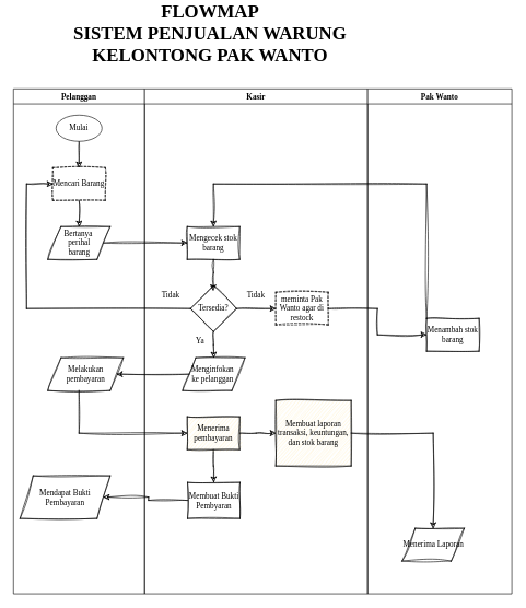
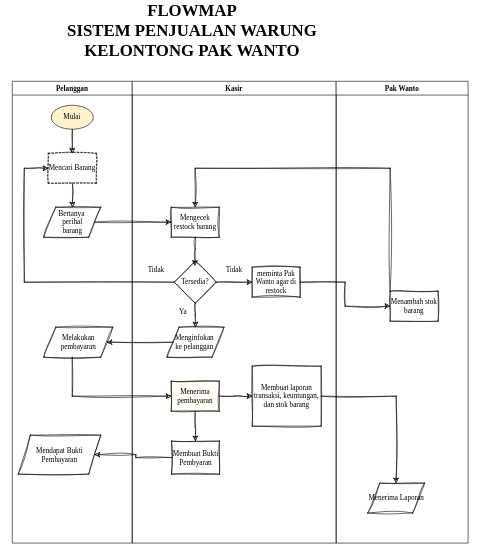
  <mxCell id="0" />
  <mxCell id="1" parent="0" />
  <mxCell id="2" value="Pelanggan" style="swimlane;whiteSpace=wrap;html=1;hachureGap=4;fontFamily=Architects Daughter;fontSource=https%3A%2F%2Ffonts.googleapis.com%2Fcss%3Ffamily%3DArchitects%2BDaughter;" vertex="1" parent="1"><mxGeometry x="20" y="120" width="200" height="770" as="geometry" /></mxCell>
  <mxCell id="3" style="edgeStyle=orthogonalEdgeStyle;rounded=0;sketch=1;hachureGap=4;jiggle=2;curveFitting=1;orthogonalLoop=1;jettySize=auto;html=1;fontFamily=Architects Daughter;fontSource=https%3A%2F%2Ffonts.googleapis.com%2Fcss%3Ffamily%3DArchitects%2BDaughter;" edge="1" parent="2" source="4" target="7"><mxGeometry relative="1" as="geometry" /></mxCell>
- <mxCell id="4" value="Mulai" style="ellipse;whiteSpace=wrap;html=1;hachureGap=4;fontFamily=Architects Daughter;fontSource=https%3A%2F%2Ffonts.googleapis.com%2Fcss%3Ffamily%3DArchitects%2BDaughter;" vertex="1" parent="2"><mxGeometry x="65" y="40" width="70" height="40" as="geometry" /></mxCell>
+ <mxCell id="4" value="Mulai" style="ellipse;whiteSpace=wrap;html=1;hachureGap=4;fontFamily=Architects Daughter;fontSource=https%3A%2F%2Ffonts.googleapis.com%2Fcss%3Ffamily%3DArchitects%2BDaughter;fillColor=#fff2cc;" vertex="1" parent="2"><mxGeometry x="65" y="40" width="70" height="40" as="geometry" /></mxCell>
  <mxCell id="5" value="Bertanya&amp;nbsp;&lt;div&gt;perihal&lt;/div&gt;&lt;div&gt;barang&lt;/div&gt;" style="shape=parallelogram;perimeter=parallelogramPerimeter;whiteSpace=wrap;html=1;fixedSize=1;sketch=1;hachureGap=4;jiggle=2;curveFitting=1;fontFamily=Architects Daughter;fontSource=https%3A%2F%2Ffonts.googleapis.com%2Fcss%3Ffamily%3DArchitects%2BDaughter;" vertex="1" parent="2"><mxGeometry x="52.5" y="210" width="95" height="50" as="geometry" /></mxCell>
  <mxCell id="6" style="edgeStyle=orthogonalEdgeStyle;rounded=0;sketch=1;hachureGap=4;jiggle=2;curveFitting=1;orthogonalLoop=1;jettySize=auto;html=1;entryX=0.5;entryY=0;entryDx=0;entryDy=0;fontFamily=Architects Daughter;fontSource=https%3A%2F%2Ffonts.googleapis.com%2Fcss%3Ffamily%3DArchitects%2BDaughter;" edge="1" parent="2" source="7" target="5"><mxGeometry relative="1" as="geometry" /></mxCell>
  <mxCell id="7" value="Mencari Barang" style="rounded=0;whiteSpace=wrap;html=1;sketch=1;hachureGap=4;jiggle=2;curveFitting=1;fontFamily=Architects Daughter;fontSource=https%3A%2F%2Ffonts.googleapis.com%2Fcss%3Ffamily%3DArchitects%2BDaughter;dashed=1;" vertex="1" parent="2"><mxGeometry x="60" y="120" width="80" height="50" as="geometry" /></mxCell>
  <mxCell id="8" value="Melakukan pembayaran" style="shape=parallelogram;perimeter=parallelogramPerimeter;whiteSpace=wrap;html=1;fixedSize=1;sketch=1;hachureGap=4;jiggle=2;curveFitting=1;fontFamily=Architects Daughter;fontSource=https%3A%2F%2Ffonts.googleapis.com%2Fcss%3Ffamily%3DArchitects%2BDaughter;" vertex="1" parent="2"><mxGeometry x="52.5" y="410" width="115" height="50" as="geometry" /></mxCell>
  <mxCell id="9" value="Mendapat Bukti Pembayaran" style="shape=parallelogram;perimeter=parallelogramPerimeter;whiteSpace=wrap;html=1;fixedSize=1;sketch=1;hachureGap=4;jiggle=2;curveFitting=1;fontFamily=Architects Daughter;fontSource=https%3A%2F%2Ffonts.googleapis.com%2Fcss%3Ffamily%3DArchitects%2BDaughter;" vertex="1" parent="2"><mxGeometry x="10" y="590" width="137.5" height="65" as="geometry" /></mxCell>
  <mxCell id="10" value="Kasir" style="swimlane;whiteSpace=wrap;html=1;hachureGap=4;fontFamily=Architects Daughter;fontSource=https%3A%2F%2Ffonts.googleapis.com%2Fcss%3Ffamily%3DArchitects%2BDaughter;" vertex="1" parent="1"><mxGeometry x="220" y="120" width="340" height="770" as="geometry" /></mxCell>
- <mxCell id="11" value="Mengecek stok barang" style="rounded=0;whiteSpace=wrap;html=1;sketch=1;hachureGap=4;jiggle=2;curveFitting=1;fontFamily=Architects Daughter;fontSource=https%3A%2F%2Ffonts.googleapis.com%2Fcss%3Ffamily%3DArchitects%2BDaughter;" vertex="1" parent="10"><mxGeometry x="65" y="210" width="80" height="50" as="geometry" /></mxCell>
+ <mxCell id="11" value="Mengecek restock barang" style="rounded=0;whiteSpace=wrap;html=1;sketch=1;hachureGap=4;jiggle=2;curveFitting=1;fontFamily=Architects Daughter;fontSource=https%3A%2F%2Ffonts.googleapis.com%2Fcss%3Ffamily%3DArchitects%2BDaughter;" vertex="1" parent="10"><mxGeometry x="65" y="210" width="80" height="50" as="geometry" /></mxCell>
  <mxCell id="12" style="edgeStyle=orthogonalEdgeStyle;rounded=0;sketch=1;hachureGap=4;jiggle=2;curveFitting=1;orthogonalLoop=1;jettySize=auto;html=1;entryX=0.5;entryY=0;entryDx=0;entryDy=0;fontFamily=Architects Daughter;fontSource=https%3A%2F%2Ffonts.googleapis.com%2Fcss%3Ffamily%3DArchitects%2BDaughter;" edge="1" parent="10" source="14" target="16"><mxGeometry relative="1" as="geometry" /></mxCell>
  <mxCell id="13" style="edgeStyle=orthogonalEdgeStyle;rounded=0;sketch=1;hachureGap=4;jiggle=2;curveFitting=1;orthogonalLoop=1;jettySize=auto;html=1;entryX=0;entryY=0.5;entryDx=0;entryDy=0;fontFamily=Architects Daughter;fontSource=https%3A%2F%2Ffonts.googleapis.com%2Fcss%3Ffamily%3DArchitects%2BDaughter;" edge="1" parent="10" source="14" target="23"><mxGeometry relative="1" as="geometry" /></mxCell>
  <mxCell id="14" value="Tersedia?" style="rhombus;whiteSpace=wrap;html=1;sketch=1;hachureGap=4;jiggle=2;curveFitting=1;fontFamily=Architects Daughter;fontSource=https%3A%2F%2Ffonts.googleapis.com%2Fcss%3Ffamily%3DArchitects%2BDaughter;" vertex="1" parent="10"><mxGeometry x="70" y="300" width="70" height="70" as="geometry" /></mxCell>
  <mxCell id="15" style="edgeStyle=orthogonalEdgeStyle;rounded=0;sketch=1;hachureGap=4;jiggle=2;curveFitting=1;orthogonalLoop=1;jettySize=auto;html=1;entryX=0.493;entryY=0.107;entryDx=0;entryDy=0;entryPerimeter=0;fontFamily=Architects Daughter;fontSource=https%3A%2F%2Ffonts.googleapis.com%2Fcss%3Ffamily%3DArchitects%2BDaughter;" edge="1" parent="10" source="11" target="14"><mxGeometry relative="1" as="geometry" /></mxCell>
  <mxCell id="16" value="Menginfokan&amp;nbsp;&lt;div&gt;ke pelanggan&amp;nbsp;&lt;/div&gt;" style="shape=parallelogram;perimeter=parallelogramPerimeter;whiteSpace=wrap;html=1;fixedSize=1;sketch=1;hachureGap=4;jiggle=2;curveFitting=1;fontFamily=Architects Daughter;fontSource=https%3A%2F%2Ffonts.googleapis.com%2Fcss%3Ffamily%3DArchitects%2BDaughter;" vertex="1" parent="10"><mxGeometry x="58" y="410" width="95" height="50" as="geometry" /></mxCell>
  <mxCell id="17" style="edgeStyle=orthogonalEdgeStyle;rounded=0;sketch=1;hachureGap=4;jiggle=2;curveFitting=1;orthogonalLoop=1;jettySize=auto;html=1;fontFamily=Architects Daughter;fontSource=https%3A%2F%2Ffonts.googleapis.com%2Fcss%3Ffamily%3DArchitects%2BDaughter;entryX=0;entryY=0.5;entryDx=0;entryDy=0;exitX=1;exitY=0.5;exitDx=0;exitDy=0;" edge="1" parent="10" source="19" target="20"><mxGeometry relative="1" as="geometry"><Array as="points"><mxPoint x="170" y="525" /><mxPoint x="170" y="525" /></Array></mxGeometry></mxCell>
  <mxCell id="18" style="edgeStyle=orthogonalEdgeStyle;rounded=0;sketch=1;hachureGap=4;jiggle=2;curveFitting=1;orthogonalLoop=1;jettySize=auto;html=1;entryX=0.5;entryY=0;entryDx=0;entryDy=0;fontFamily=Architects Daughter;fontSource=https%3A%2F%2Ffonts.googleapis.com%2Fcss%3Ffamily%3DArchitects%2BDaughter;" edge="1" parent="10" source="19" target="25"><mxGeometry relative="1" as="geometry" /></mxCell>
  <mxCell id="19" value="Menerima pembayaran" style="rounded=0;whiteSpace=wrap;html=1;sketch=1;hachureGap=4;jiggle=2;curveFitting=1;fontFamily=Architects Daughter;fontSource=https%3A%2F%2Ffonts.googleapis.com%2Fcss%3Ffamily%3DArchitects%2BDaughter;fillColor=#fff2cc;" vertex="1" parent="10"><mxGeometry x="65" y="500" width="80" height="50" as="geometry" /></mxCell>
- <mxCell id="20" value="Membuat laporan transaksi, keuntungan, dan stok barang" style="rounded=0;whiteSpace=wrap;html=1;sketch=1;hachureGap=4;jiggle=2;curveFitting=1;fontFamily=Architects Daughter;fontSource=https%3A%2F%2Ffonts.googleapis.com%2Fcss%3Ffamily%3DArchitects%2BDaughter;fillColor=#fff2cc;" vertex="1" parent="10"><mxGeometry x="200" y="475" width="115" height="100" as="geometry" /></mxCell>
+ <mxCell id="20" value="Membuat laporan transaksi, keuntungan, dan stok barang" style="rounded=0;whiteSpace=wrap;html=1;sketch=1;hachureGap=4;jiggle=2;curveFitting=1;fontFamily=Architects Daughter;fontSource=https%3A%2F%2Ffonts.googleapis.com%2Fcss%3Ffamily%3DArchitects%2BDaughter;" vertex="1" parent="10"><mxGeometry x="200" y="475" width="115" height="100" as="geometry" /></mxCell>
  <mxCell id="21" value="Ya" style="text;html=1;align=center;verticalAlign=middle;whiteSpace=wrap;rounded=0;fontFamily=Architects Daughter;fontSource=https%3A%2F%2Ffonts.googleapis.com%2Fcss%3Ffamily%3DArchitects%2BDaughter;" vertex="1" parent="10"><mxGeometry x="55" y="370" width="60" height="30" as="geometry" /></mxCell>
  <mxCell id="22" value="Tidak" style="text;html=1;align=center;verticalAlign=middle;whiteSpace=wrap;rounded=0;fontFamily=Architects Daughter;fontSource=https%3A%2F%2Ffonts.googleapis.com%2Fcss%3Ffamily%3DArchitects%2BDaughter;" vertex="1" parent="10"><mxGeometry x="10" y="300" width="60" height="30" as="geometry" /></mxCell>
- <mxCell id="23" value="meminta Pak Wanto agar di restock" style="rounded=0;whiteSpace=wrap;html=1;sketch=1;hachureGap=4;jiggle=2;curveFitting=1;fontFamily=Architects Daughter;fontSource=https%3A%2F%2Ffonts.googleapis.com%2Fcss%3Ffamily%3DArchitects%2BDaughter;dashed=1;" vertex="1" parent="10"><mxGeometry x="200" y="310" width="80" height="50" as="geometry" /></mxCell>
+ <mxCell id="23" value="meminta Pak Wanto agar di restock" style="rounded=0;whiteSpace=wrap;html=1;sketch=1;hachureGap=4;jiggle=2;curveFitting=1;fontFamily=Architects Daughter;fontSource=https%3A%2F%2Ffonts.googleapis.com%2Fcss%3Ffamily%3DArchitects%2BDaughter;" vertex="1" parent="10"><mxGeometry x="200" y="310" width="80" height="50" as="geometry" /></mxCell>
  <mxCell id="24" value="Tidak" style="text;html=1;align=center;verticalAlign=middle;whiteSpace=wrap;rounded=0;fontFamily=Architects Daughter;fontSource=https%3A%2F%2Ffonts.googleapis.com%2Fcss%3Ffamily%3DArchitects%2BDaughter;" vertex="1" parent="10"><mxGeometry x="140" y="300" width="60" height="30" as="geometry" /></mxCell>
  <mxCell id="25" value="Membuat Bukti Pembyaran" style="rounded=0;whiteSpace=wrap;html=1;sketch=1;hachureGap=4;jiggle=2;curveFitting=1;fontFamily=Architects Daughter;fontSource=https%3A%2F%2Ffonts.googleapis.com%2Fcss%3Ffamily%3DArchitects%2BDaughter;" vertex="1" parent="10"><mxGeometry x="65.5" y="600" width="80" height="55" as="geometry" /></mxCell>
  <mxCell id="26" value="Pak Wanto" style="swimlane;whiteSpace=wrap;html=1;hachureGap=4;fontFamily=Architects Daughter;fontSource=https%3A%2F%2Ffonts.googleapis.com%2Fcss%3Ffamily%3DArchitects%2BDaughter;" vertex="1" parent="1"><mxGeometry x="560" y="120" width="220" height="770" as="geometry" /></mxCell>
  <mxCell id="27" value="Menerima Laporan" style="shape=parallelogram;perimeter=parallelogramPerimeter;whiteSpace=wrap;html=1;fixedSize=1;sketch=1;hachureGap=4;jiggle=2;curveFitting=1;fontFamily=Architects Daughter;fontSource=https%3A%2F%2Ffonts.googleapis.com%2Fcss%3Ffamily%3DArchitects%2BDaughter;" vertex="1" parent="26"><mxGeometry x="52.5" y="670" width="95" height="50" as="geometry" /></mxCell>
  <mxCell id="28" value="Menambah stok barang" style="rounded=0;whiteSpace=wrap;html=1;sketch=1;hachureGap=4;jiggle=2;curveFitting=1;fontFamily=Architects Daughter;fontSource=https%3A%2F%2Ffonts.googleapis.com%2Fcss%3Ffamily%3DArchitects%2BDaughter;" vertex="1" parent="26"><mxGeometry x="90" y="350" width="80" height="50" as="geometry" /></mxCell>
  <mxCell id="29" style="edgeStyle=orthogonalEdgeStyle;rounded=0;sketch=1;hachureGap=4;jiggle=2;curveFitting=1;orthogonalLoop=1;jettySize=auto;html=1;entryX=0;entryY=0.5;entryDx=0;entryDy=0;fontFamily=Architects Daughter;fontSource=https%3A%2F%2Ffonts.googleapis.com%2Fcss%3Ffamily%3DArchitects%2BDaughter;" edge="1" parent="1" source="14" target="7"><mxGeometry relative="1" as="geometry"><Array as="points"><mxPoint x="40" y="455" /><mxPoint x="40" y="265" /></Array></mxGeometry></mxCell>
  <mxCell id="30" style="edgeStyle=orthogonalEdgeStyle;rounded=0;sketch=1;hachureGap=4;jiggle=2;curveFitting=1;orthogonalLoop=1;jettySize=auto;html=1;entryX=0;entryY=0.5;entryDx=0;entryDy=0;fontFamily=Architects Daughter;fontSource=https%3A%2F%2Ffonts.googleapis.com%2Fcss%3Ffamily%3DArchitects%2BDaughter;" edge="1" parent="1" source="5" target="11"><mxGeometry relative="1" as="geometry" /></mxCell>
  <mxCell id="31" style="edgeStyle=orthogonalEdgeStyle;rounded=0;sketch=1;hachureGap=4;jiggle=2;curveFitting=1;orthogonalLoop=1;jettySize=auto;html=1;entryX=1;entryY=0.5;entryDx=0;entryDy=0;fontFamily=Architects Daughter;fontSource=https%3A%2F%2Ffonts.googleapis.com%2Fcss%3Ffamily%3DArchitects%2BDaughter;" edge="1" parent="1" source="16" target="8"><mxGeometry relative="1" as="geometry" /></mxCell>
  <mxCell id="32" style="edgeStyle=orthogonalEdgeStyle;rounded=0;sketch=1;hachureGap=4;jiggle=2;curveFitting=1;orthogonalLoop=1;jettySize=auto;html=1;entryX=0;entryY=0.5;entryDx=0;entryDy=0;fontFamily=Architects Daughter;fontSource=https%3A%2F%2Ffonts.googleapis.com%2Fcss%3Ffamily%3DArchitects%2BDaughter;" edge="1" parent="1" source="8" target="19"><mxGeometry relative="1" as="geometry"><Array as="points"><mxPoint x="120" y="645" /></Array></mxGeometry></mxCell>
  <mxCell id="33" style="edgeStyle=orthogonalEdgeStyle;rounded=0;sketch=1;hachureGap=4;jiggle=2;curveFitting=1;orthogonalLoop=1;jettySize=auto;html=1;fontFamily=Architects Daughter;fontSource=https%3A%2F%2Ffonts.googleapis.com%2Fcss%3Ffamily%3DArchitects%2BDaughter;" edge="1" parent="1" source="20" target="27"><mxGeometry relative="1" as="geometry" /></mxCell>
  <mxCell id="34" value="&lt;font style=&quot;font-size: 28px;&quot;&gt;&lt;b&gt;FLOWMAP&lt;/b&gt;&lt;/font&gt;&lt;div&gt;&lt;font style=&quot;font-size: 28px;&quot;&gt;&lt;b&gt;SISTEM PENJUALAN WARUNG KELONTONG PAK WANTO&lt;/b&gt;&lt;/font&gt;&lt;/div&gt;" style="text;html=1;align=center;verticalAlign=middle;whiteSpace=wrap;rounded=0;fontFamily=Architects Daughter;fontSource=https%3A%2F%2Ffonts.googleapis.com%2Fcss%3Ffamily%3DArchitects%2BDaughter;" vertex="1" parent="1"><mxGeometry x="50" y="20" width="540" height="30" as="geometry" /></mxCell>
  <mxCell id="35" style="edgeStyle=orthogonalEdgeStyle;rounded=0;sketch=1;hachureGap=4;jiggle=2;curveFitting=1;orthogonalLoop=1;jettySize=auto;html=1;entryX=0;entryY=0.5;entryDx=0;entryDy=0;fontFamily=Architects Daughter;fontSource=https%3A%2F%2Ffonts.googleapis.com%2Fcss%3Ffamily%3DArchitects%2BDaughter;" edge="1" parent="1" source="23" target="28"><mxGeometry relative="1" as="geometry" /></mxCell>
  <mxCell id="36" style="edgeStyle=orthogonalEdgeStyle;rounded=0;sketch=1;hachureGap=4;jiggle=2;curveFitting=1;orthogonalLoop=1;jettySize=auto;html=1;entryX=0.5;entryY=0;entryDx=0;entryDy=0;fontFamily=Architects Daughter;fontSource=https%3A%2F%2Ffonts.googleapis.com%2Fcss%3Ffamily%3DArchitects%2BDaughter;" edge="1" parent="1" source="28" target="11"><mxGeometry relative="1" as="geometry"><Array as="points"><mxPoint x="650" y="265" /><mxPoint x="325" y="265" /></Array></mxGeometry></mxCell>
  <mxCell id="37" style="edgeStyle=orthogonalEdgeStyle;rounded=0;sketch=1;hachureGap=4;jiggle=2;curveFitting=1;orthogonalLoop=1;jettySize=auto;html=1;entryX=1;entryY=0.5;entryDx=0;entryDy=0;fontFamily=Architects Daughter;fontSource=https%3A%2F%2Ffonts.googleapis.com%2Fcss%3Ffamily%3DArchitects%2BDaughter;" edge="1" parent="1" source="25" target="9"><mxGeometry relative="1" as="geometry"><Array as="points"><mxPoint x="226" y="748" /><mxPoint x="226" y="742" /></Array></mxGeometry></mxCell>
